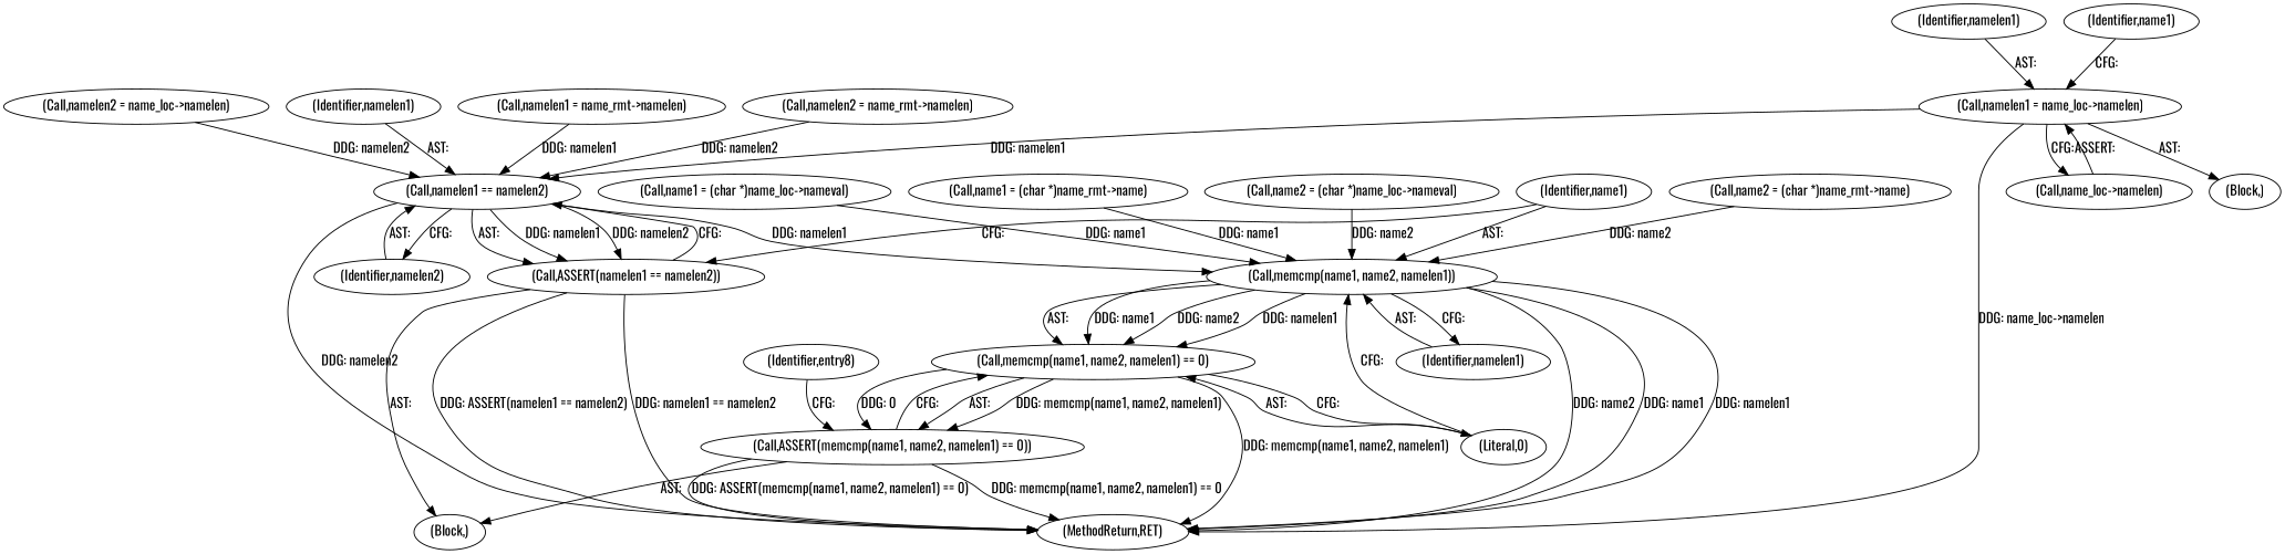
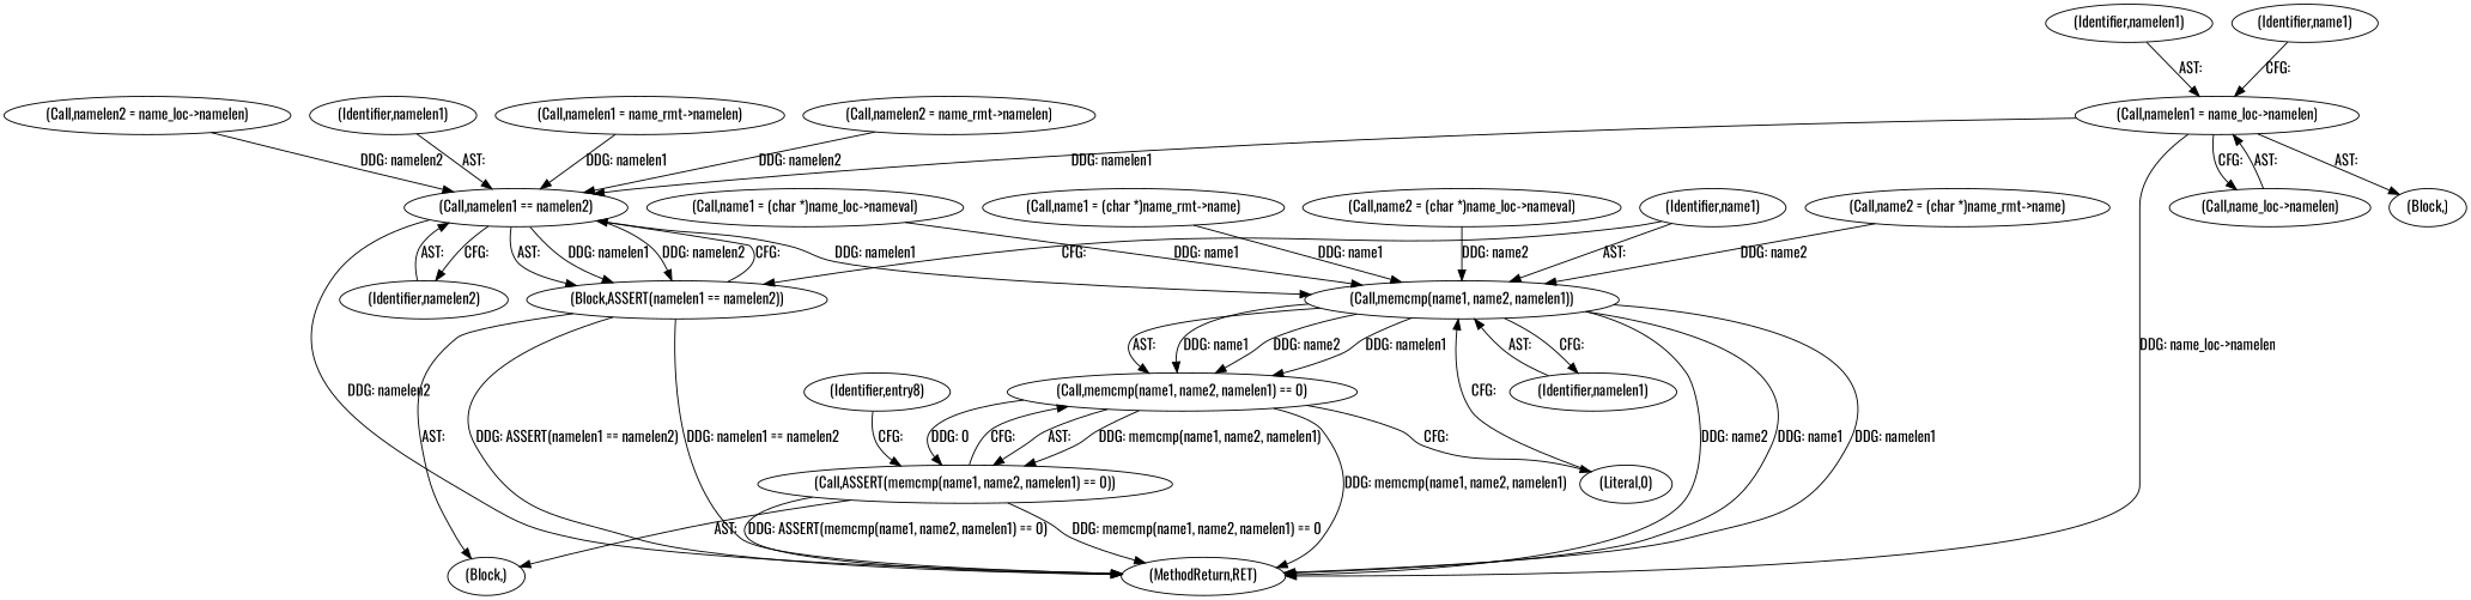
  digraph {
    fontname=Oswald
    node [fontname=Oswald]
    edge [fontname=Oswald]
    n1 [label="(Call,namelen1 = name_loc->namelen)"]
    n2 [label="(Call,namelen1 == namelen2)"]
    n3 [label="(Block,)"]
    n4 [label="(MethodReturn,RET)"]
    n5 [label="(Call,name_loc->namelen)"]
-   n6 [label="(Call,ASSERT(namelen1 == namelen2))"]
+   n6 [label="(Block,ASSERT(namelen1 == namelen2))"]
    n7 [label="(Call,memcmp(name1, name2, namelen1))"]
    n8 [label="(Identifier,namelen2)"]
    n9 [label="(Block,)"]
    n10 [label="(Call,memcmp(name1, name2, namelen1) == 0)"]
    n11 [label="(Identifier,namelen1)"]
    n12 [label="(Call,ASSERT(memcmp(name1, name2, namelen1) == 0))"]
    n13 [label="(Literal,0)"]
    n14 [label="(Call,name2 = (char *)name_loc->nameval)"]
    n15 [label="(Call,namelen2 = name_loc->namelen)"]
    n16 [label="(Identifier,entry8)"]
    n17 [label="(Identifier,namelen1)"]
    n18 [label="(Identifier,namelen1)"]
    n19 [label="(Call,namelen1 = name_rmt->namelen)"]
    n20 [label="(Call,namelen2 = name_rmt->namelen)"]
    n21 [label="(Call,name2 = (char *)name_rmt->name)"]
    n22 [label="(Call,name1 = (char *)name_loc->nameval)"]
    n23 [label="(Call,name1 = (char *)name_rmt->name)"]
    n24 [label="(Identifier,name1)"]
    n25 [label="(Identifier,name1)"]
    n1 -> n2 [label="DDG: namelen1"]
    n1 -> n3 [label="AST: "]
    n1 -> n4 [label="DDG: name_loc->namelen"]
    n1 -> n5 [label="CFG: "]
    n2 -> n4 [label="DDG: namelen2"]
    n2 -> n6 [label="AST: "]
    n2 -> n6 [label="DDG: namelen1"]
    n2 -> n6 [label="DDG: namelen2"]
    n2 -> n7 [label="DDG: namelen1"]
    n2 -> n8 [label="CFG: "]
-   n5 -> n1 [label="ASSERT: "]
+   n5 -> n1 [label="AST: "]
    n6 -> n2 [label="CFG: "]
    n6 -> n4 [label="DDG: namelen1 == namelen2"]
    n6 -> n4 [label="DDG: ASSERT(namelen1 == namelen2)"]
    n6 -> n9 [label="AST: "]
    n7 -> n4 [label="DDG: name2"]
    n7 -> n4 [label="DDG: name1"]
    n7 -> n4 [label="DDG: namelen1"]
    n7 -> n10 [label="AST: "]
    n7 -> n10 [label="DDG: name1"]
    n7 -> n10 [label="DDG: name2"]
    n7 -> n10 [label="DDG: namelen1"]
    n7 -> n11 [label="CFG: "]
    n8 -> n2 [label="AST: "]
    n10 -> n4 [label="DDG: memcmp(name1, name2, namelen1)"]
    n10 -> n12 [label="AST: "]
    n10 -> n12 [label="DDG: memcmp(name1, name2, namelen1)"]
    n10 -> n12 [label="DDG: 0"]
    n10 -> n13 [label="CFG: "]
    n11 -> n7 [label="AST: "]
    n12 -> n4 [label="DDG: ASSERT(memcmp(name1, name2, namelen1) == 0)"]
    n12 -> n4 [label="DDG: memcmp(name1, name2, namelen1) == 0"]
    n12 -> n9 [label="AST: "]
    n12 -> n10 [label="CFG: "]
    n13 -> n7 [label="CFG: "]
-   n13 -> n10 [label="AST: "]
    n14 -> n7 [label="DDG: name2"]
    n15 -> n2 [label="DDG: namelen2"]
    n16 -> n12 [label="CFG: "]
    n17 -> n2 [label="AST: "]
    n18 -> n1 [label="AST: "]
    n19 -> n2 [label="DDG: namelen1"]
    n20 -> n2 [label="DDG: namelen2"]
    n21 -> n7 [label="DDG: name2"]
    n22 -> n7 [label="DDG: name1"]
    n23 -> n7 [label="DDG: name1"]
    n24 -> n6 [label="CFG: "]
    n24 -> n7 [label="AST: "]
    n25 -> n1 [label="CFG: "]
  }
